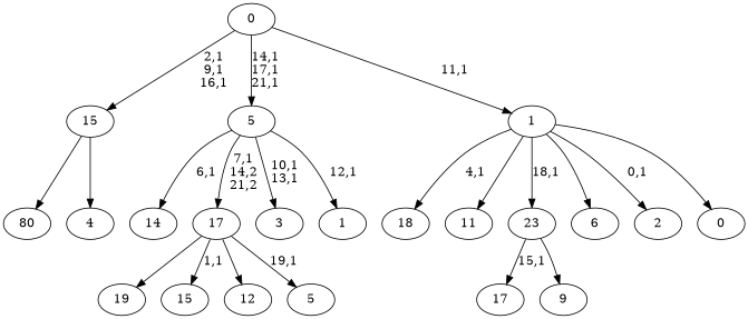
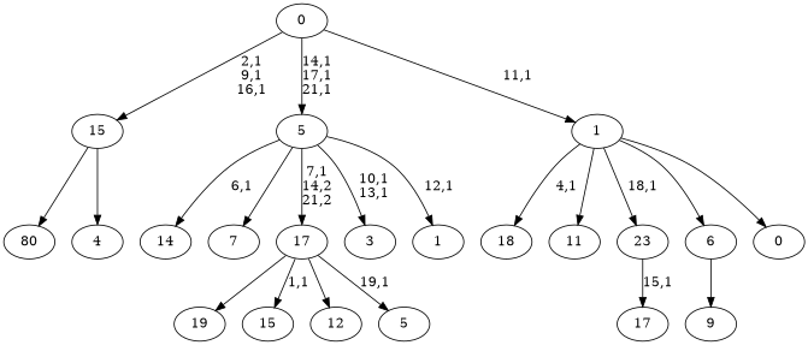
  digraph {
    n1 [label=19]
    n2 [label=18]
    n3 [label=17]
    n4 [label=15]
    n5 [label=14]
    n6 [label=12]
    n7 [label=11]
    n8 [label=80]
    n9 [label=9]
    23
+   n11 [label=7]
    n12 [label=6]
    n13 [label=5]
    17
    n15 [label=4]
    15
    n17 [label=3]
-   n18 [label=2]
    n19 [label=1]
    5
    n21 [label=0]
    1
    0
    23 -> n3 [label="15,1"]
-   23 -> n9
+   n12 -> n9
    17 -> n1
    17 -> n4 [label="1,1"]
    17 -> n6
    17 -> n13 [label="19,1"]
    15 -> n8
    15 -> n15
    5 -> n5 [label="6,1"]
+   5 -> n11
    5 -> 17 [label="7,1\n14,2\n21,2"]
    5 -> n17 [label="10,1\n13,1"]
    5 -> n19 [label="12,1"]
    1 -> n2 [label="4,1"]
    1 -> n7
    1 -> 23 [label="18,1"]
    1 -> n12
-   1 -> n18 [label="0,1"]
    1 -> n21
    0 -> 15 [label="2,1\n9,1\n16,1"]
    0 -> 5 [label="14,1\n17,1\n21,1"]
    0 -> 1 [label="11,1"]
  }
